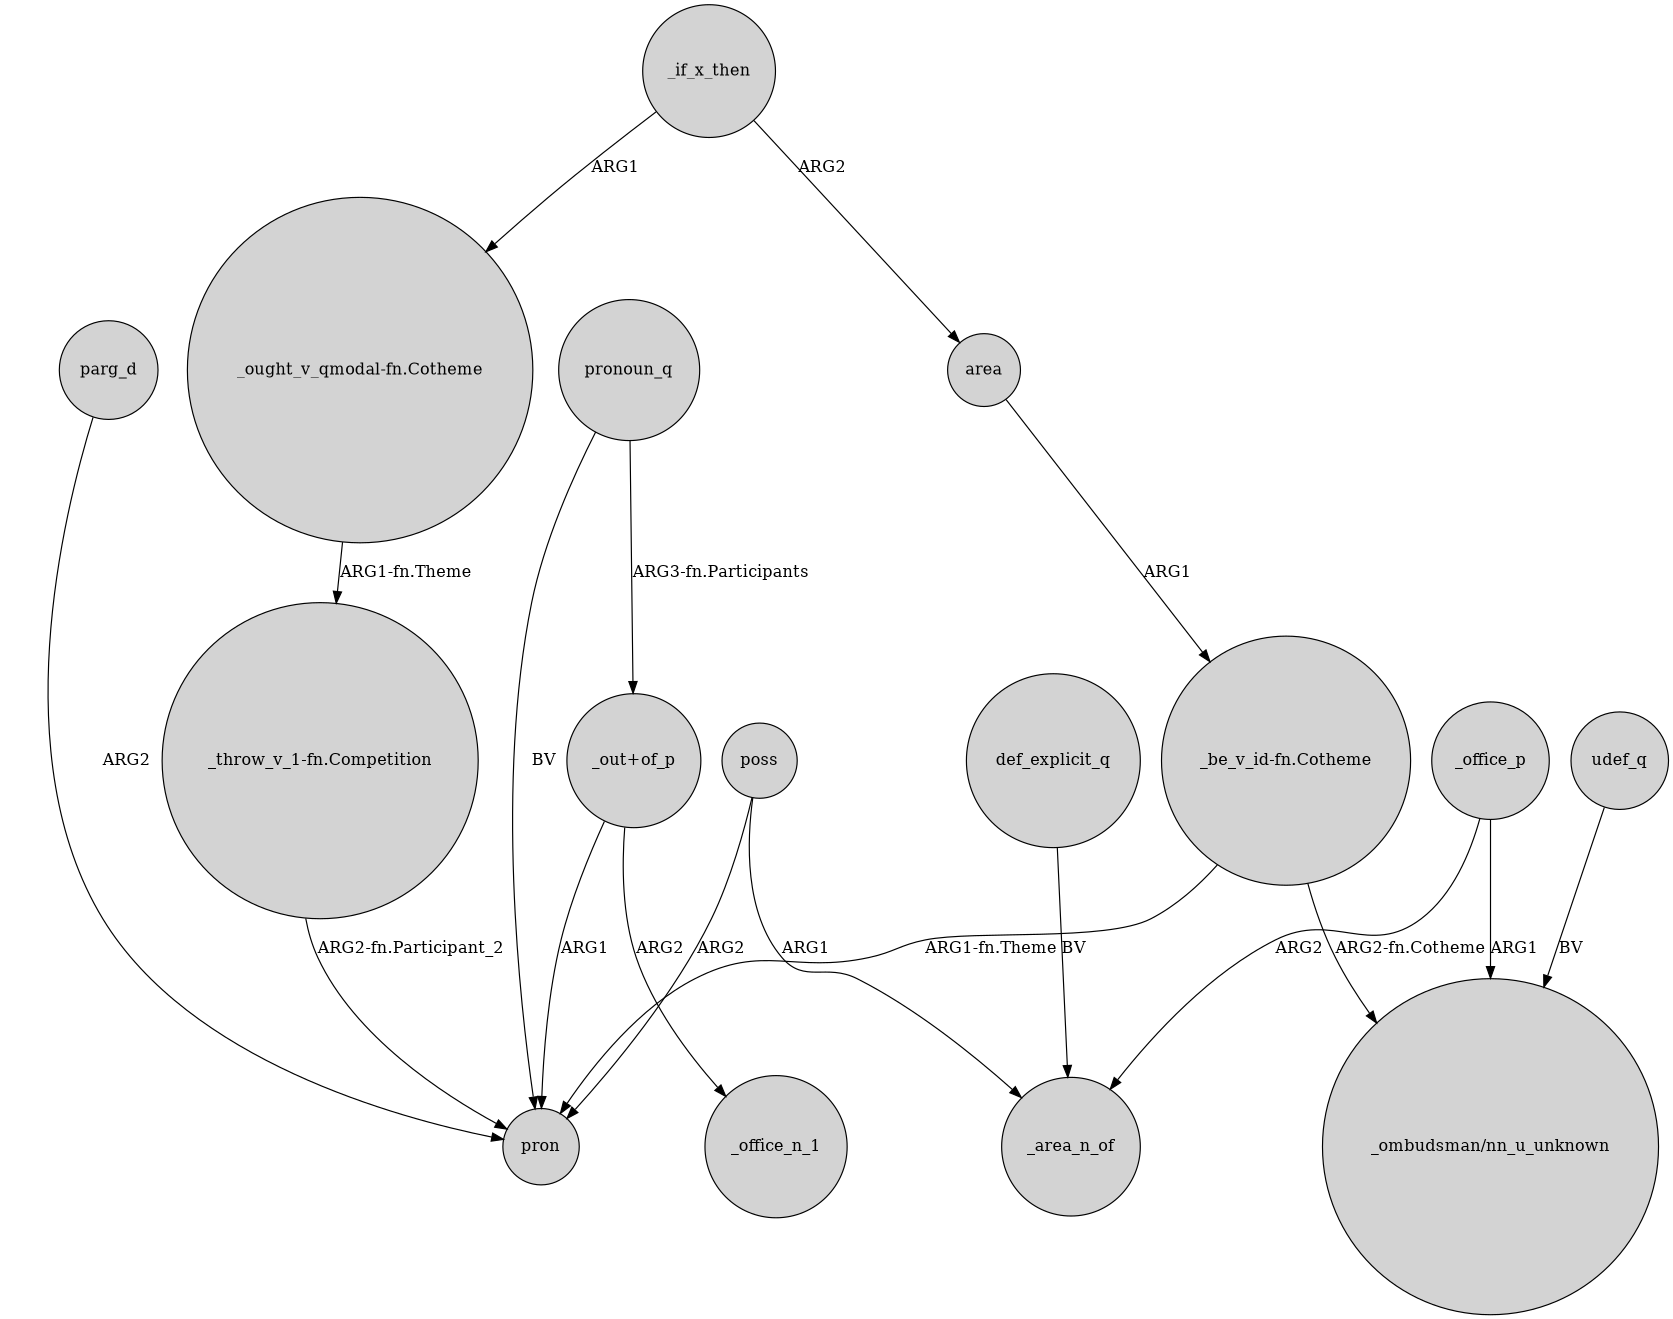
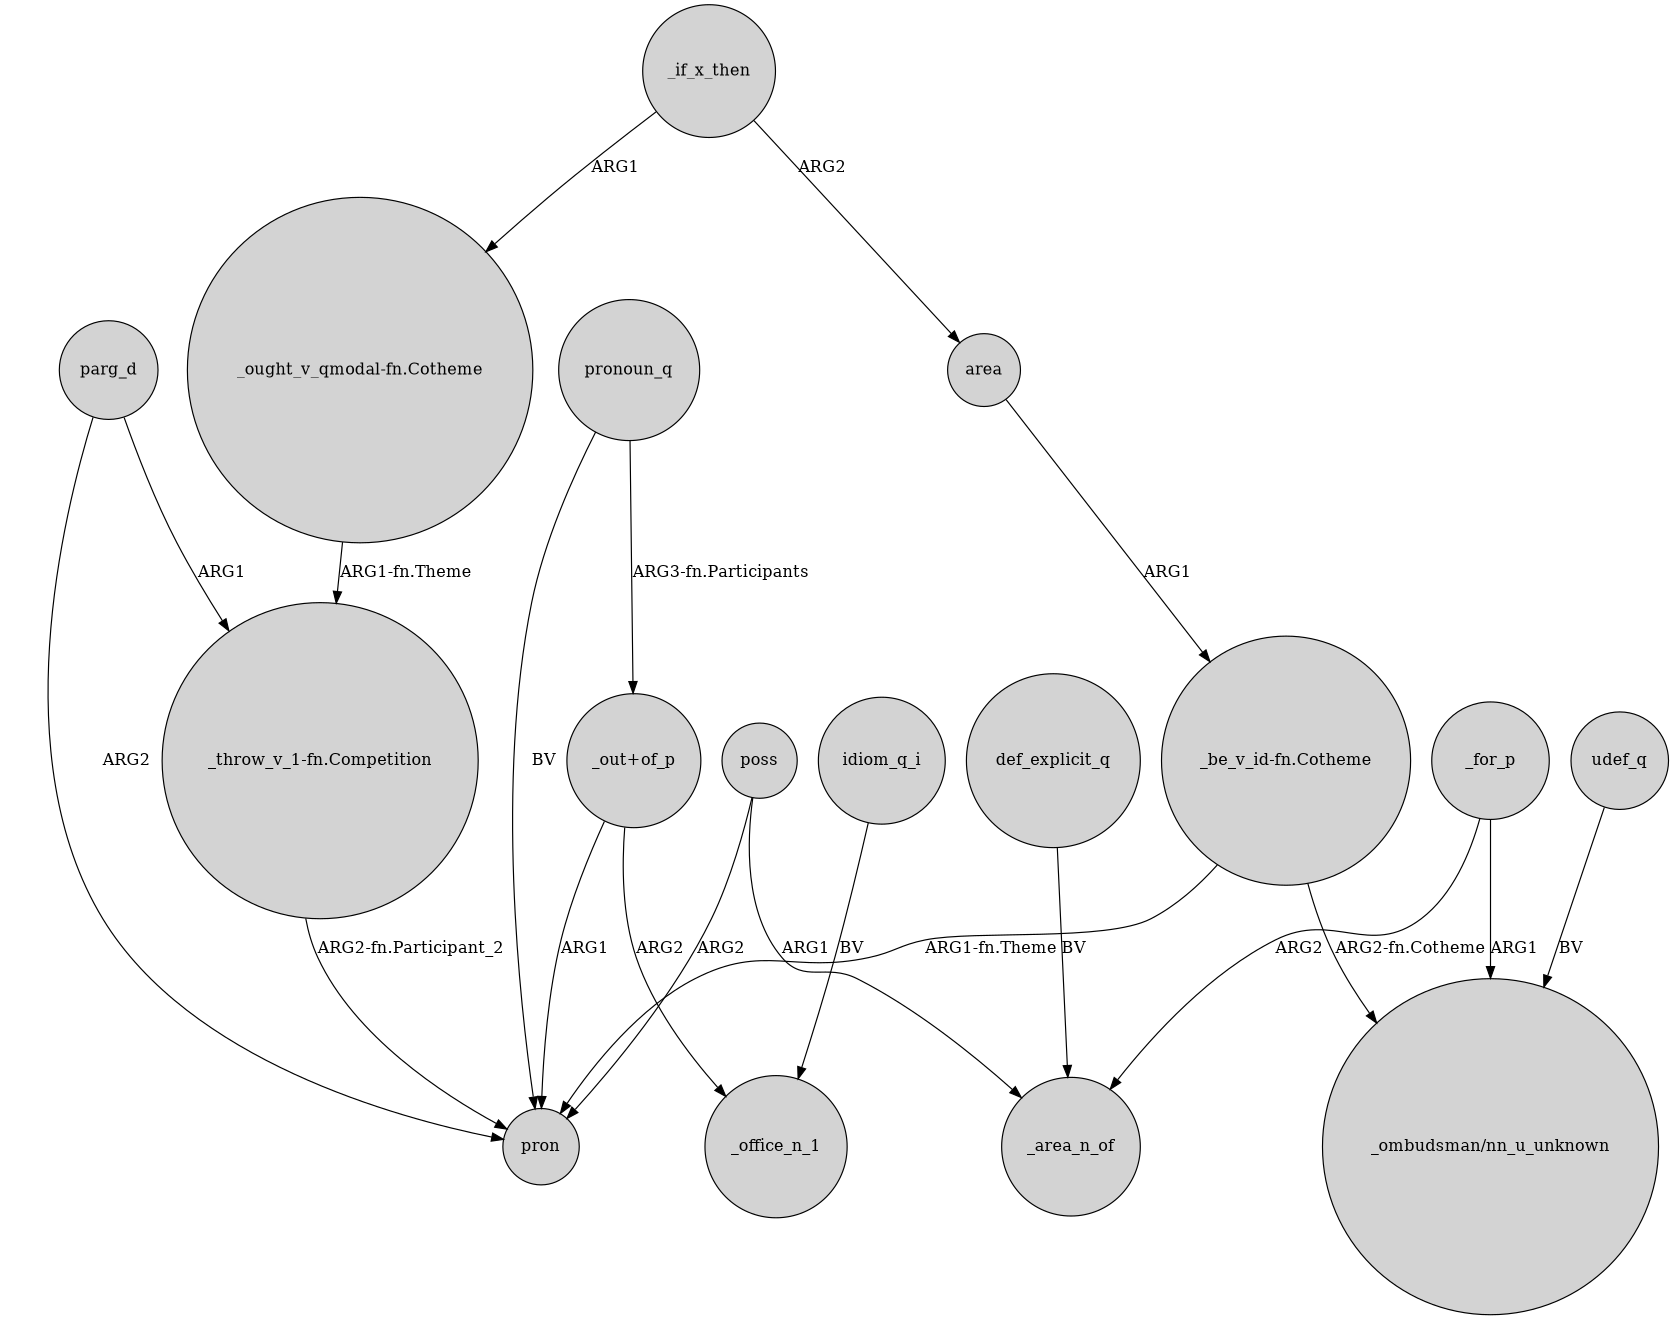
  digraph {
    node [shape=circle style=filled]
    n1 [label=area]
    _if_x_then
    "_ought_v_qmodal-fn.Cotheme"
    "_be_v_id-fn.Cotheme"
    "_throw_v_1-fn.Competition"
    pron
    "_ombudsman/nn_u_unknown"
    "_out+of_p"
    _office_n_1
    parg_d
+   idiom_q_i
    def_explicit_q
    _area_n_of
    poss
    pronoun_q
-   _for_p [label=_office_p]
+   _for_p
    udef_q
    n1 -> "_be_v_id-fn.Cotheme" [label=ARG1]
    _if_x_then -> n1 [label=ARG2]
    _if_x_then -> "_ought_v_qmodal-fn.Cotheme" [label=ARG1]
    "_ought_v_qmodal-fn.Cotheme" -> "_throw_v_1-fn.Competition" [label="ARG1-fn.Theme"]
    "_be_v_id-fn.Cotheme" -> pron [label="ARG1-fn.Theme"]
    "_be_v_id-fn.Cotheme" -> "_ombudsman/nn_u_unknown" [label="ARG2-fn.Cotheme"]
    "_throw_v_1-fn.Competition" -> pron [label="ARG2-fn.Participant_2"]
    "_out+of_p" -> pron [label=ARG1]
    "_out+of_p" -> _office_n_1 [label=ARG2]
+   parg_d -> "_throw_v_1-fn.Competition" [label=ARG1]
    parg_d -> pron [label=ARG2]
+   idiom_q_i -> _office_n_1 [label=BV]
    def_explicit_q -> _area_n_of [label=BV]
    poss -> pron [label=ARG2]
    poss -> _area_n_of [label=ARG1]
    pronoun_q -> pron [label=BV]
    pronoun_q -> "_out+of_p" [label="ARG3-fn.Participants"]
    _for_p -> "_ombudsman/nn_u_unknown" [label=ARG1]
    _for_p -> _area_n_of [label=ARG2]
    udef_q -> "_ombudsman/nn_u_unknown" [label=BV]
  }
